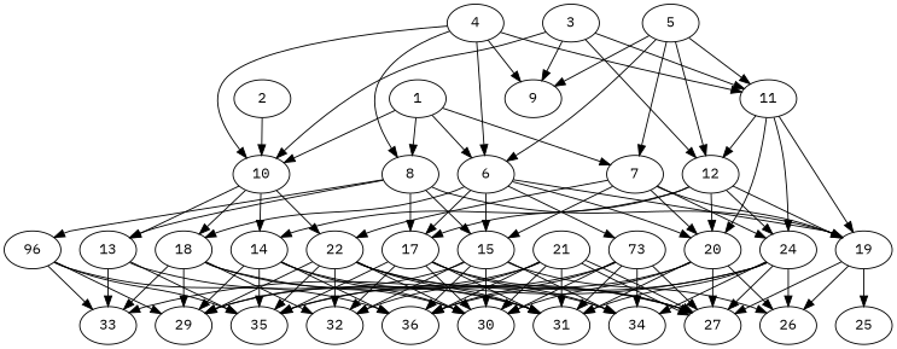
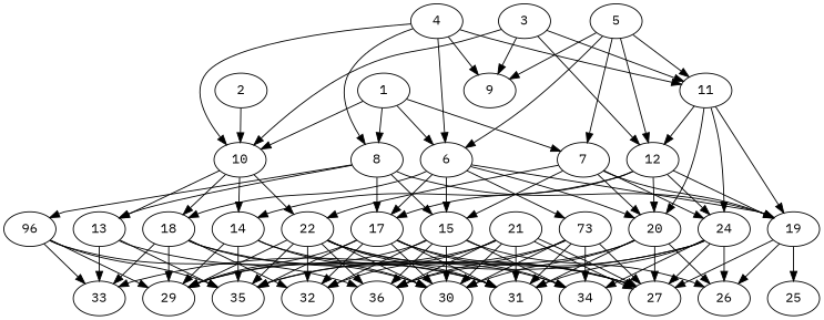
  digraph {
    fontname="IBM Plex Mono"
    node [alpha=0.18 fontname="IBM Plex Mono"]
    edge [fontname="IBM Plex Mono"]
    1 [alpha=0.01 expect_size=37790642704013336]
    6 [alpha=0.19 expect_size=208899648026634560]
    7 [alpha=0.05 expect_size=31040898872357716]
    8 [alpha=0.10 expect_size=16032647524384768000000]
    10 [alpha=0.16 expect_size=4497789653231554560]
    15 [alpha=0.04 expect_size=15462196077278070]
    17 [alpha=0.01 expect_size=3561072975068610428928]
    18 [alpha=0.09 expect_size=8095650107241951]
    19 [alpha=0.14 expect_size=15973808391301770510336]
    20 [alpha=0.20 expect_size=1850174816343911680]
    n11 [expect_size=47438333494096952 label=73]
    22 [alpha=0.13 expect_size=375512490285670656]
    24 [alpha=0.12 expect_size=145675983713822834688]
    13 [alpha=0.11 expect_size=1442788547359764736]
    n15 [alpha=0.00 expect_size=38690954405302600 label=96]
    14 [alpha=0.20 expect_size=83056924581771120]
    29 [alpha=0.11 expect_size=556357458345374272]
    30 [expect_size=3898119029028057776128]
    36 [alpha=0.20 expect_size=11248267982273704361984]
    26 [expect_size=7577564711841881088]
    32 [alpha=0.06 expect_size=75244100448815152]
    34 [alpha=0.15 expect_size=1868696123883741952]
    31 [alpha=0.13 expect_size=4199688145259842240512]
    35 [alpha=0.19 expect_size=398862289201860182016]
    27 [alpha=0.00 expect_size=1314163979834617757696]
    33 [alpha=0.03 expect_size=932858957417466624]
    25 [expect_size=10102219935429483823104]
    2 [alpha=0.09 expect_size=194527988194317088]
    3 [alpha=0.03 expect_size=839326456595924992]
    9 [alpha=0.11 expect_size=1242192494599836928]
    11 [alpha=0.17 expect_size=1210013954815429888]
    12 [alpha=0.19 expect_size=8877991716865961885696]
    21 [alpha=0.11 expect_size=12362795530059776000000]
    4 [alpha=0.00 expect_size=36043707146806416]
    5 [alpha=0.06 expect_size=610375263330433499136]
    1 -> 6
    1 -> 7
    1 -> 8
    1 -> 10
    6 -> 15
    6 -> 17
    6 -> 18
    6 -> 19
    6 -> 20
    6 -> n11
    7 -> 15
    7 -> 19
    7 -> 20
    7 -> 22
    7 -> 24
    8 -> 15
    8 -> 17
    8 -> 19
    8 -> 13
    8 -> n15
    10 -> 18
    10 -> 22
    10 -> 13
    10 -> 14
    15 -> 29
    15 -> 30
    15 -> 36
    15 -> 26
    15 -> 32
    15 -> 34
+   17 -> 29
    17 -> 30
    17 -> 32
    17 -> 34
    17 -> 31
    17 -> 35
    17 -> 27
    18 -> 29
    18 -> 30
    18 -> 32
    18 -> 27
    18 -> 33
    19 -> 26
    19 -> 27
    19 -> 25
    20 -> 30
    20 -> 36
    20 -> 26
    20 -> 31
    20 -> 27
    n11 -> 30
    n11 -> 36
    n11 -> 34
    n11 -> 31
    n11 -> 35
    n11 -> 27
    22 -> 29
    22 -> 30
    22 -> 32
    22 -> 34
    22 -> 31
    22 -> 35
    22 -> 27
    24 -> 26
    24 -> 34
    24 -> 31
    24 -> 35
    24 -> 27
    24 -> 33
    13 -> 31
    13 -> 35
    13 -> 33
    n15 -> 29
    n15 -> 36
    n15 -> 35
    n15 -> 33
    14 -> 29
    14 -> 30
-   14 -> 36
+   22 -> 36
    14 -> 31
    14 -> 35
    2 -> 10
    3 -> 10
    3 -> 9
    3 -> 11
    3 -> 12
    11 -> 19
    11 -> 20
    11 -> 24
    11 -> 12
    12 -> 17
    12 -> 19
    12 -> 20
    12 -> 24
    12 -> 14
    21 -> 29
    21 -> 30
    21 -> 36
    21 -> 32
    21 -> 31
    21 -> 27
    21 -> 27
    4 -> 6
    4 -> 8
    4 -> 10
    4 -> 9
    4 -> 11
    5 -> 6
    5 -> 7
    5 -> 9
    5 -> 11
    5 -> 12
  }
